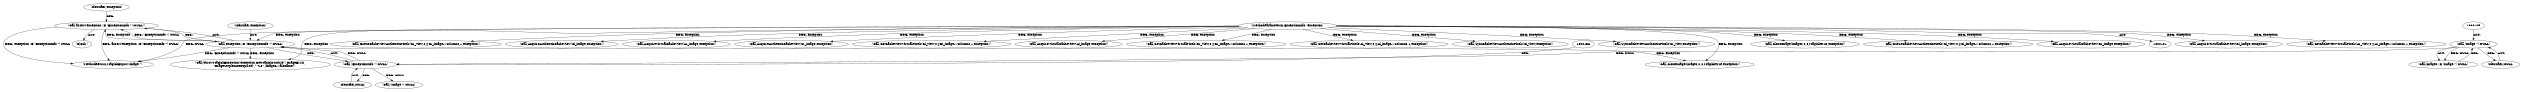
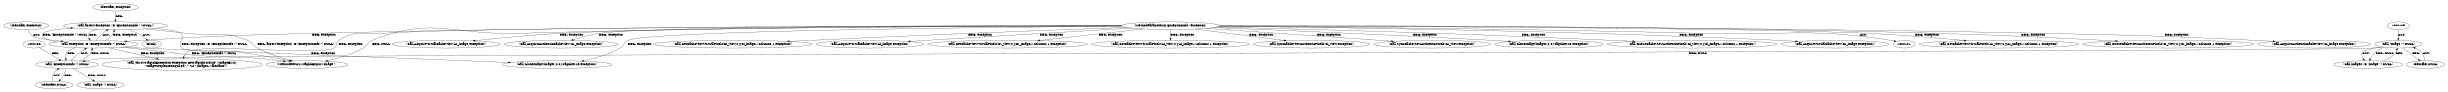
  digraph {
    n1 [label="(Call,assert(exception != (ExceptionInfo *) NULL))"]
    n2 [label="(Call,exception != (ExceptionInfo *) NULL)"]
    n3 [label="(MethodReturn,MagickExport Image *)"]
    n4 [label="(Block,)"]
    n5 [label="(Call,(ExceptionInfo *) NULL)"]
    n6 [label="(Call,CloneImage(images,0,0,MagickTrue,exception))"]
    n7 [label="(Call,ThrowMagickException(exception,GetMagickModule(),ImageError,\n        \"ImageSequenceRequired\",\"`%s'\",images->filename))"]
    n8 [label="(Identifier,NULL)"]
    n9 [label="(Call,(Image *) NULL)"]
    n10 [label="(MethodParameterIn,ExceptionInfo *exception)"]
-   n11 [label="(Call,AcquireVirtualCacheView(Bi_image,exception))"]
    n12 [label="(Call,GetCacheViewVirtualPixels(Ar_view,0,y,Ar_image->columns,1,exception))"]
    n13 [label="(Call,QueueCacheViewAuthenticPixels(Cr_view,0,y,Cr_image->columns,1,exception))"]
    n14 [label="(Call,AcquireAuthenticCacheView(Ci_image,exception))"]
    n15 [label="(Call,AcquireVirtualCacheView(Ar_image,exception))"]
    n16 [label="(Call,AcquireAuthenticCacheView(Cr_image,exception))"]
    n17 [label="(Call,GetCacheViewVirtualPixels(Bi_view,0,y,Bi_image->columns,1,exception))"]
    n18 [label="(Call,AcquireVirtualCacheView(Ai_image,exception))"]
    n19 [label="(Call,GetCacheViewVirtualPixels(Br_view,0,y,Br_image->columns,1,exception))"]
    n20 [label="(Call,GetCacheViewVirtualPixels(Ai_view,0,y,Ai_image->columns,1,exception))"]
    n21 [label="(Call,SyncCacheViewAuthenticPixels(Ci_view,exception))"]
    n22 [label="(Call,SyncCacheViewAuthenticPixels(Cr_view,exception))"]
    n23 [label="(Call,CloneImage(images,0,0,MagickTrue,exception))"]
    n24 [label="(Call,QueueCacheViewAuthenticPixels(Ci_view,0,y,Ci_image->columns,1,exception))"]
    n25 [label="(Call,AcquireVirtualCacheView(Br_image,exception))"]
    1000101
    n27 [label="(Call,(Image *) NULL)"]
    n28 [label="(Call,images != (Image *) NULL)"]
    n29 [label="(Identifier,NULL)"]
    n30 [label="(Identifier,exception)"]
    n31 [label="(Identifier,exception)"]
    1000156
    1000129
    n1 -> n2 [label="CFG: "]
    n1 -> n3 [label="DDG: assert(exception != (ExceptionInfo *) NULL)"]
    n1 -> n3 [label="DDG: exception != (ExceptionInfo *) NULL"]
    n1 -> n4 [label="AST: "]
    n2 -> n1 [label="AST: "]
    n2 -> n1 [label="DDG: exception"]
    n2 -> n1 [label="DDG: (ExceptionInfo *) NULL"]
    n2 -> n3 [label="DDG: (ExceptionInfo *) NULL"]
    n2 -> n5 [label="CFG: "]
    n2 -> n6 [label="DDG: exception"]
    n2 -> n7 [label="DDG: exception"]
    n5 -> n2 [label="AST: "]
    n5 -> n2 [label="DDG: NULL"]
    n5 -> n8 [label="CFG: "]
    n5 -> n9 [label="DDG: NULL"]
    n8 -> n5 [label="AST: "]
    n10 -> n2 [label="DDG: exception"]
    n10 -> n3 [label="DDG: NULL"]
    n10 -> n6 [label="DDG: exception"]
    n10 -> n7 [label="DDG: exception"]
-   n10 -> n11 [label="DDG: exception"]
    n10 -> n12 [label="DDG: exception"]
    n10 -> n13 [label="DDG: exception"]
    n10 -> n14 [label="DDG: exception"]
    n10 -> n15 [label="DDG: exception"]
    n10 -> n16 [label="DDG: exception"]
    n10 -> n17 [label="DDG: exception"]
    n10 -> n18 [label="DDG: exception"]
    n10 -> n19 [label="DDG: exception"]
    n10 -> n20 [label="DDG: exception"]
    n10 -> n21 [label="DDG: exception"]
    n10 -> n22 [label="DDG: exception"]
    n10 -> n23 [label="DDG: exception"]
    n10 -> n24 [label="DDG: exception"]
    n10 -> n25 [label="DDG: exception"]
    n10 -> 1000101 [label="AST: "]
    n27 -> n5 [label="DDG: NULL"]
    n27 -> n28 [label="AST: "]
    n27 -> n28 [label="DDG: NULL"]
    n27 -> n29 [label="CFG: "]
    n28 -> n27 [label="CFG: "]
    n29 -> n27 [label="AST: "]
    n30 -> n1 [label="CFG: "]
    n31 -> n2 [label="AST: "]
    1000156 -> n5 [label="CFG: "]
    1000129 -> n27 [label="AST: "]
  }
